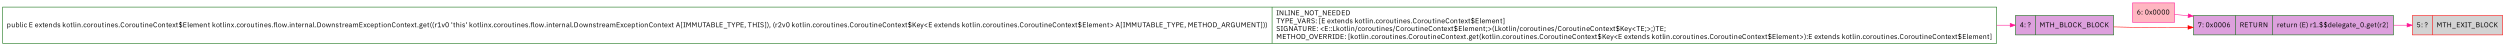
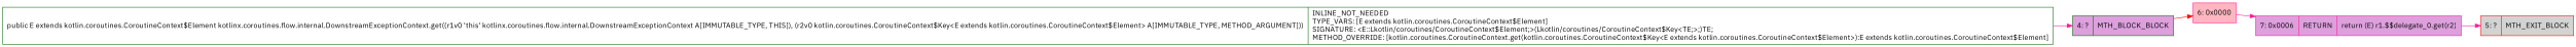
  digraph {
    fontname="IBM Plex Sans"
    rankdir=LR
    node [color=darkgreen fillcolor=plum fontname="IBM Plex Sans" shape=record style=filled]
    edge [color=deeppink fontname="IBM Plex Sans"]
    n1 [label="{4\:\ ?|MTH_BLOCK_BLOCK\l}"]
    n2 [color=deeppink fillcolor=lightpink label="{6\:\ 0x0000}"]
-   n3 [label="{7\:\ 0x0006|RETURN\l|return (E) r1.$$delegate_0.get(r2)\l}"]
+   n3 [color=deeppink label="{7\:\ 0x0006|RETURN\l|return (E) r1.$$delegate_0.get(r2)\l}"]
    n4 [color=red fillcolor=lightgrey label="{5\:\ ?|MTH_EXIT_BLOCK\l}"]
    n5 [fillcolor=white label="{public E extends kotlin.coroutines.CoroutineContext$Element kotlinx.coroutines.flow.internal.DownstreamExceptionContext.get((r1v0 'this' kotlinx.coroutines.flow.internal.DownstreamExceptionContext A[IMMUTABLE_TYPE, THIS]), (r2v0 kotlin.coroutines.CoroutineContext$Key\<E extends kotlin.coroutines.CoroutineContext$Element\> A[IMMUTABLE_TYPE, METHOD_ARGUMENT]))  | INLINE_NOT_NEEDED\lTYPE_VARS: [E extends kotlin.coroutines.CoroutineContext$Element]\lSIGNATURE: \<E::Lkotlin\/coroutines\/CoroutineContext$Element;\>(Lkotlin\/coroutines\/CoroutineContext$Key\<TE;\>;)TE;\lMETHOD_OVERRIDE: [kotlin.coroutines.CoroutineContext.get(kotlin.coroutines.CoroutineContext$Key\<E extends kotlin.coroutines.CoroutineContext$Element\>):E extends kotlin.coroutines.CoroutineContext$Element]\l}"]
-   n1 -> n3 [color=red]
+   n1 -> n2 [color=red]
    n2 -> n3
    n3 -> n4
    n5 -> n1
  }
